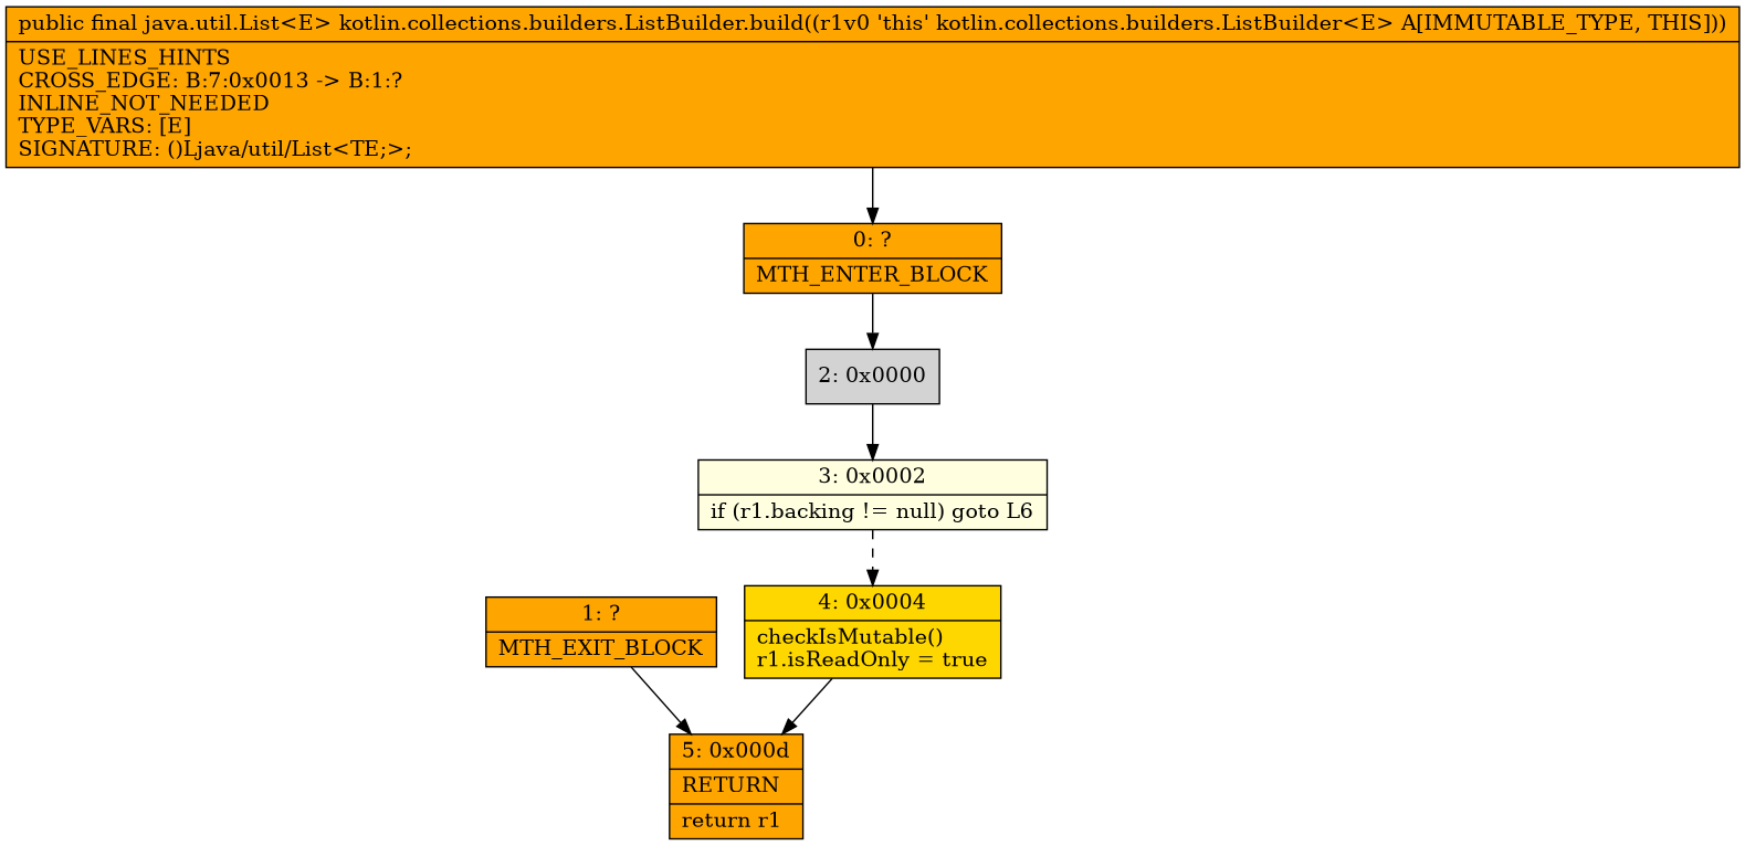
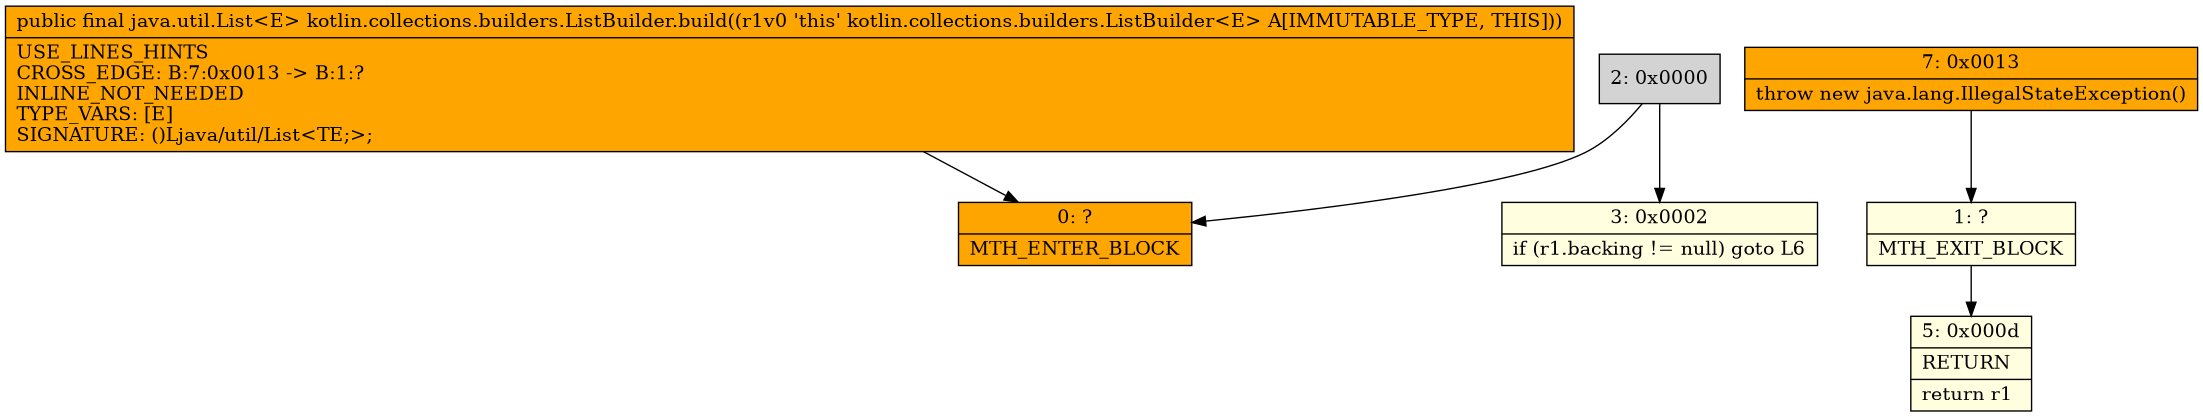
  digraph {
    node [fillcolor=orange shape=record style=filled]
    n1 [label="{0\:\ ?|MTH_ENTER_BLOCK\l}"]
    n2 [fillcolor=lightgrey label="{2\:\ 0x0000}"]
    n3 [fillcolor=lightyellow label="{3\:\ 0x0002|if (r1.backing != null) goto L6\l}"]
-   n4 [fillcolor=gold label="{4\:\ 0x0004|checkIsMutable()\lr1.isReadOnly = true\l}"]
-   n5 [label="{5\:\ 0x000d|RETURN\l|return r1\l}"]
-   n6 [label="{1\:\ ?|MTH_EXIT_BLOCK\l}"]
+   n5 [fillcolor=lightyellow label="{5\:\ 0x000d|RETURN\l|return r1\l}"]
+   n6 [fillcolor=lightyellow label="{1\:\ ?|MTH_EXIT_BLOCK\l}"]
+   n7 [label="{7\:\ 0x0013|throw new java.lang.IllegalStateException()\l}"]
    n8 [label="{public final java.util.List\<E\> kotlin.collections.builders.ListBuilder.build((r1v0 'this' kotlin.collections.builders.ListBuilder\<E\> A[IMMUTABLE_TYPE, THIS]))  | USE_LINES_HINTS\lCROSS_EDGE: B:7:0x0013 \-\> B:1:?\lINLINE_NOT_NEEDED\lTYPE_VARS: [E]\lSIGNATURE: ()Ljava\/util\/List\<TE;\>;\l}"]
-   n1 -> n2
+   n2 -> n1
    n2 -> n3
-   n3 -> n4 [style=dashed]
-   n4 -> n5
    n6 -> n5
+   n7 -> n6
    n8 -> n1
  }
